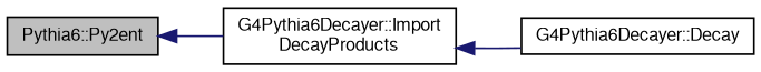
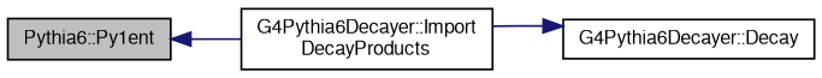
  digraph {
    rankdir=LR
    node [color=black fontname=FreeSans fontsize=10 shape=record]
    edge [color=midnightblue dir=back fontname=FreeSans fontsize=10 labelfontname=FreeSans labelfontsize=10 style=solid]
-   n1 [fillcolor=grey75 fontcolor=black height=0.2 label="Pythia6::Py2ent" style=filled width=0.4]
+   n1 [fillcolor=grey75 fontcolor=black height=0.2 label="Pythia6::Py1ent" style=filled width=0.4]
    n2 [height=0.2 label="G4Pythia6Decayer::Import\lDecayProducts" width=0.4]
    n3 [height=0.2 label="G4Pythia6Decayer::Decay" width=0.4]
    n1 -> n2
-   n2 -> n3
+   n3 -> n2
  }
